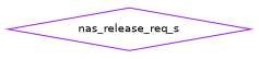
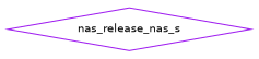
  digraph {
    rankdir=LR
-   n1 [color=purple fillcolor=white fontname=Helvetica fontsize=10 height=0.2 label=nas_release_req_s shape=diamond style=filled width=0.4]
+   n1 [color=purple fillcolor=white fontname=Helvetica fontsize=10 height=0.2 label=nas_release_nas_s shape=diamond style=filled width=0.4]
  }
